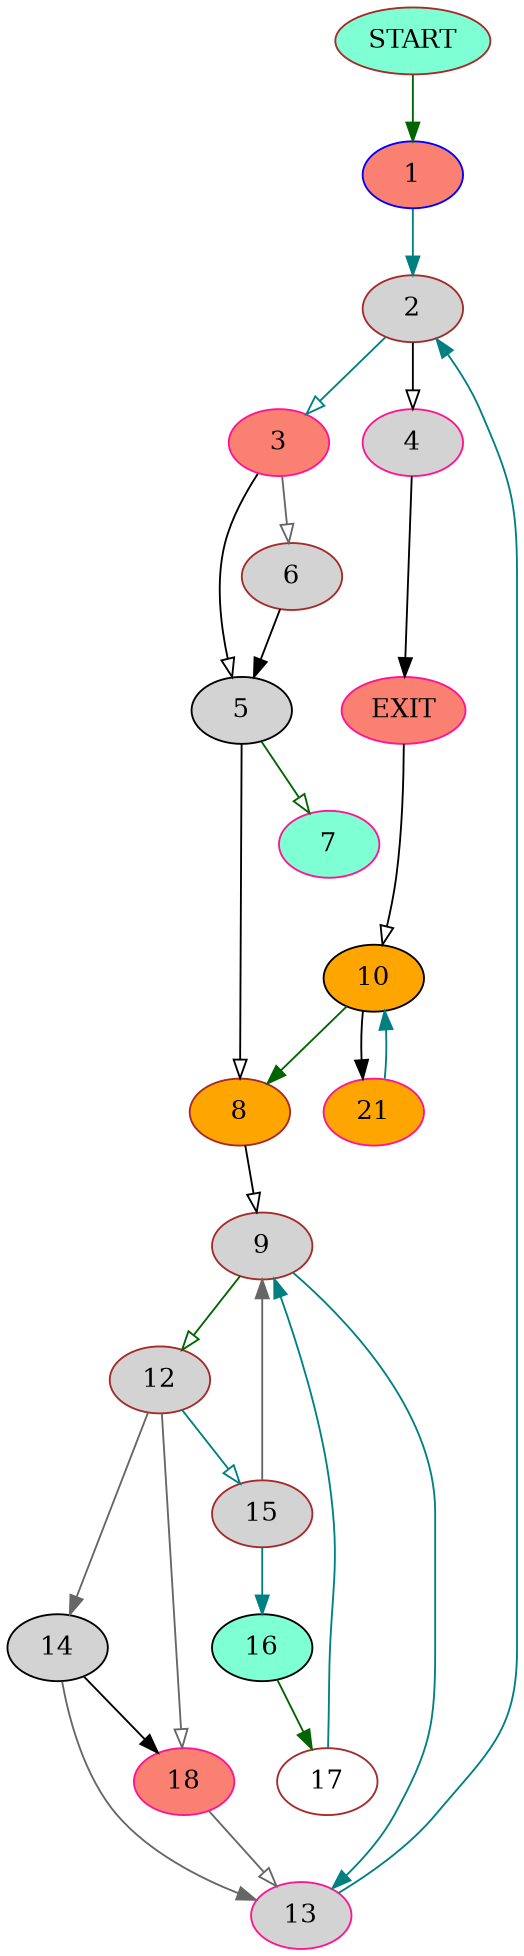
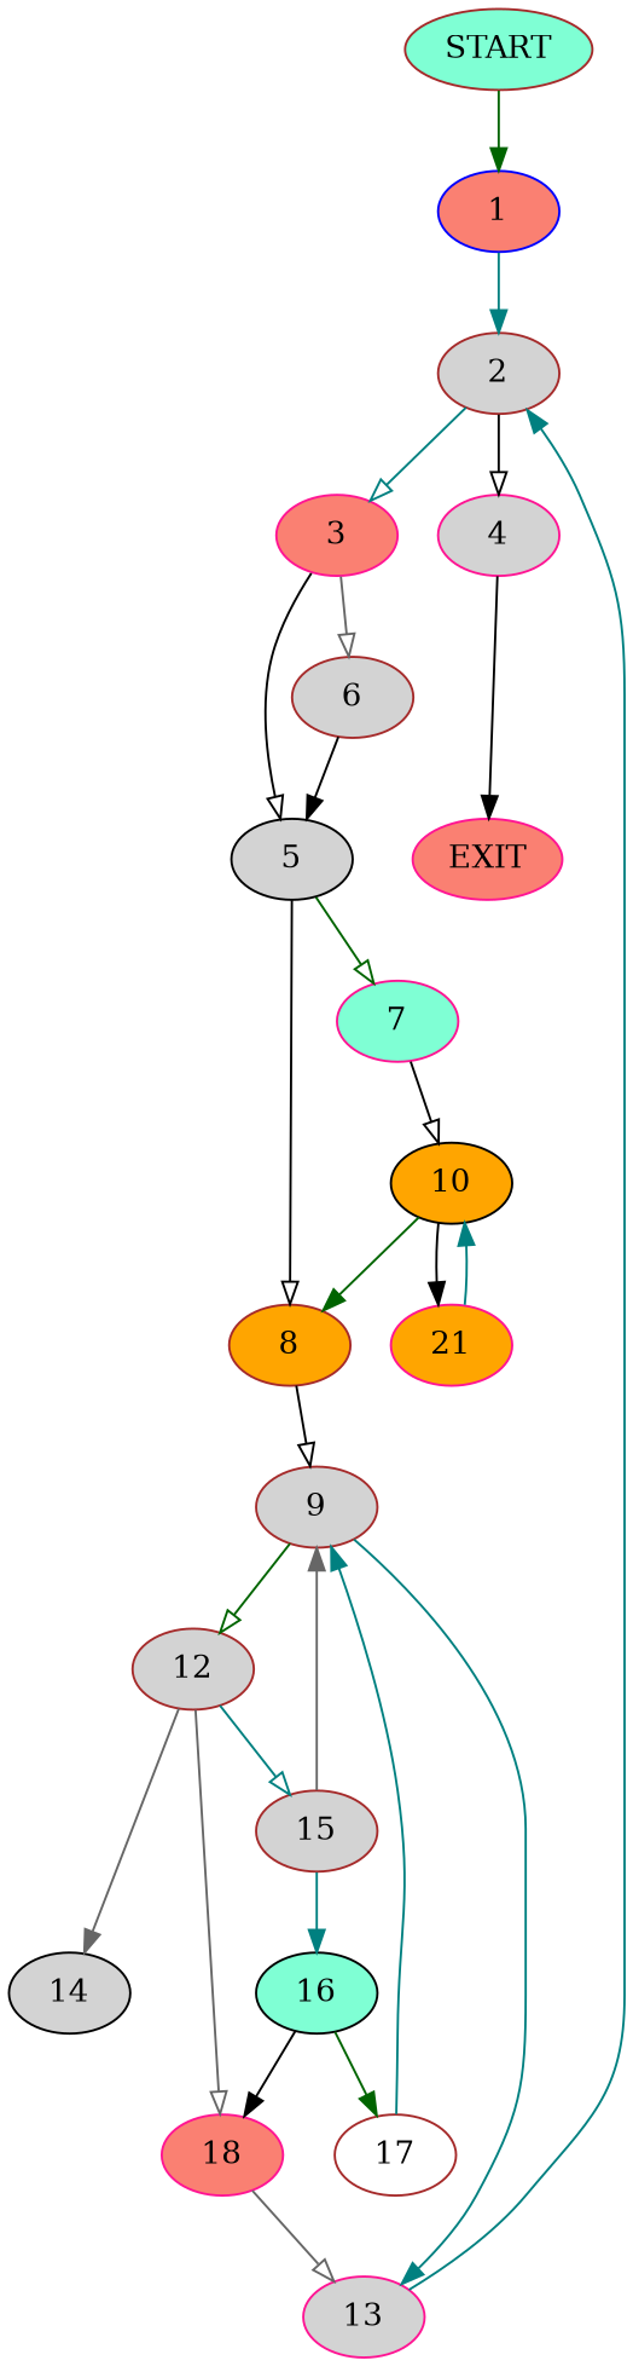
  digraph {
    node [color=brown fillcolor=lightgrey style=filled]
    edge [arrowhead=normal color=black]
    n1 [fillcolor=aquamarine label=START]
    1 [color=blue fillcolor=salmon]
    2
    n4 [color=deeppink fillcolor=salmon label=EXIT]
    3 [color=deeppink fillcolor=salmon]
    4 [color=deeppink]
    5 [color=black]
    6
    7 [color=deeppink fillcolor=aquamarine]
    8 [fillcolor=orange]
    10 [color=black fillcolor=orange]
    9
    n13 [color=deeppink fillcolor=orange label=21]
    12
    13 [color=deeppink]
    14 [color=black]
    15
    18 [color=deeppink fillcolor=salmon]
    16 [color=black fillcolor=aquamarine]
    17 [fillcolor=white]
    n1 -> 1 [color=darkgreen]
    1 -> 2 [color=teal]
    2 -> 3 [arrowhead=onormal color=teal]
    2 -> 4 [arrowhead=onormal]
    3 -> 5 [arrowhead=onormal]
    3 -> 6 [arrowhead=onormal color=gray40]
    4 -> n4
    5 -> 7 [arrowhead=onormal color=darkgreen]
    5 -> 8 [arrowhead=onormal]
    6 -> 5
-   n4 -> 10 [arrowhead=onormal]
+   7 -> 10 [arrowhead=onormal]
    8 -> 9 [arrowhead=onormal]
    10 -> 8 [color=darkgreen]
    10 -> n13
    9 -> 12 [arrowhead=onormal color=darkgreen]
    9 -> 13 [color=teal]
    n13 -> 10 [color=teal]
    12 -> 14 [color=gray40]
    12 -> 15 [arrowhead=onormal color=teal]
    12 -> 18 [arrowhead=onormal color=gray40]
    13 -> 2 [color=teal]
-   14 -> 13 [color=gray40]
    15 -> 9 [color=gray40]
    15 -> 16 [color=teal]
    18 -> 13 [arrowhead=onormal color=gray40]
-   14 -> 18
+   16 -> 18
    16 -> 17 [color=darkgreen]
    17 -> 9 [color=teal]
  }
